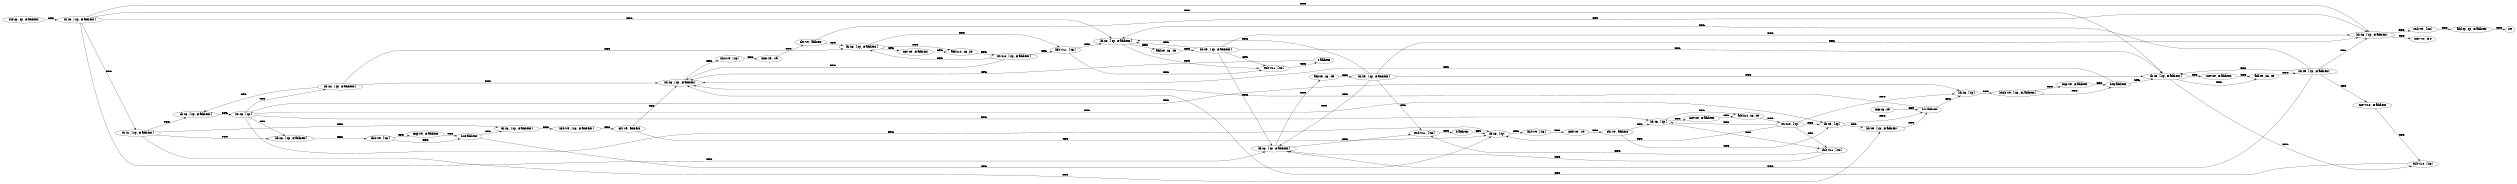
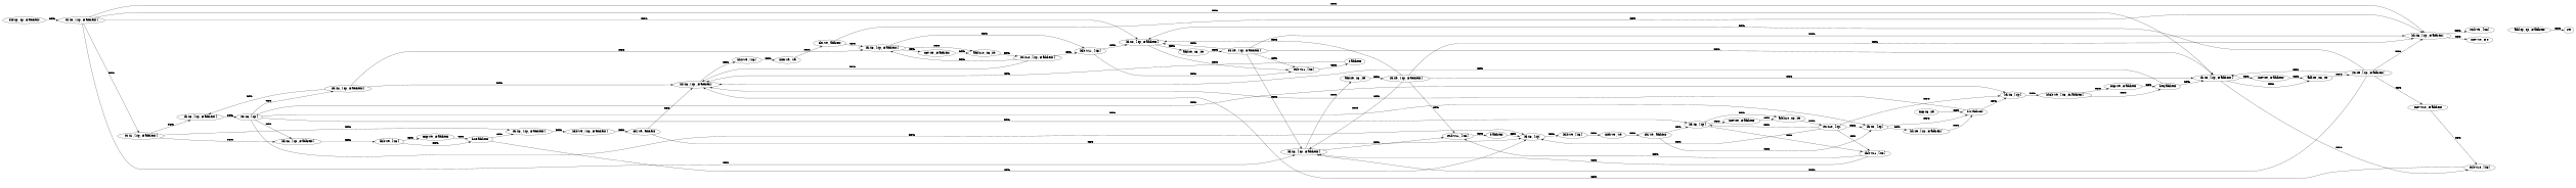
  digraph {
    rankdir=LR
    n1 [label="sub sp , sp , # address"]
    n2 [label="str x0 , [ sp , # address ]"]
    n3 [label="str x1 , [ sp , # address ]"]
    n4 [label="ldr x8 , [ sp , # address ]"]
    n5 [label="ldr x8 , [ sp , # address ]"]
    n6 [label="ldr x8 , [ sp , # address ]"]
    n7 [label="ldr x8 , [ sp , # address ]"]
    n8 [label="ldr x8 , [ sp , # address ]"]
    n9 [label="ldr x8 , [ sp , # address ]"]
    n10 [label="ldr x8 , [ sp , # address ]"]
    n11 [label="ldr x9 , [ sp , # address ]"]
    n12 [label="strb w11 , [ x8 ]"]
    n13 [label="add x9 , x8 , x9"]
    n14 [label="mov w9 , # 0"]
    n15 [label="strb w9 , [ x8 ]"]
    n16 [label="mov x9 , # address"]
    n17 [label="add x9 , x8 , x9"]
    n18 [label="strb w10 , [ x8 ]"]
    n19 [label="strb w11 , [ x8 ]"]
    n20 [label="add x9 , x8 , x9"]
    n21 [label="str x2 , [ sp , # address ]"]
    n22 [label="ldr x8 , [ sp , # address ]"]
    n23 [label="ldr x8 , [ sp , # address ]"]
    n24 [label="str x8 , [ sp ]"]
    n25 [label="ldrb w9 , [ x8 ]"]
    n26 [label="ldrb w9 , [ x8 , # address ]"]
    n27 [label="b.ls address"]
    n28 [label="ldrb w9 , [ x8 ]"]
    n29 [label="mov x9 , # address"]
    n30 [label="add x10 , x8 , x9"]
    n31 [label="ldrb w11 , [ x8 ]"]
    n32 [label="ldr x8 , [ sp ]"]
    n33 [label="ldr x8 , [ sp ]"]
    n34 [label="ldr x8 , [ sp ]"]
    n35 [label="ldr x8 , [ sp ]"]
    n36 [label="ldrb w9 , [ x8 ]"]
    n37 [label="mov x9 , # address"]
    n38 [label="add x10 , x8 , x9"]
    n39 [label="ldrb w11 , [ x8 ]"]
    n40 [label="ldurb w9 , [ x8 , #- address ]"]
    n41 [label="cmp w9 , # address"]
    n42 [label="b.ne address"]
    n43 [label="uxtb w9 , w9"]
    n44 [label="cbz w9 , address"]
    n45 [label="cbz w9 , address"]
    n46 [label="str x10 , [ sp ]"]
    n47 [label="uxtb w9 , w9"]
    n48 [label="cmp x8 , x9"]
    n49 [label="cmp w9 , # address"]
    n50 [label="b.eq address"]
    n51 [label="b address"]
    n52 [label="str x9 , [ sp , # address ]"]
    n53 [label="cbz w9 , address"]
    n54 [label="add sp , sp , # address"]
    n55 [label="str x10 , [ sp , # address ]"]
    n56 [label="str x9 , [ sp , # address ]"]
    n57 [label=ret]
    n58 [label="b address"]
    n59 [label="str x9 , [ sp , # address ]"]
    n60 [label="mov w10 , # address"]
    n1 -> n2 [label=CFG]
    n2 -> n3 [label=DFG]
    n2 -> n4 [label=DFG]
    n2 -> n5 [label=DFG]
    n2 -> n6 [label=DFG]
    n2 -> n7 [label=DFG]
    n3 -> n8 [label=DFG]
    n3 -> n9 [label=DFG]
    n3 -> n10 [label=DFG]
-   n3 -> n11 [label=DFG]
    n4 -> n12 [label=DFG]
    n4 -> n13 [label=DFG]
    n5 -> n14 [label=CFG]
    n5 -> n15 [label=DFG]
    n6 -> n16 [label=CFG]
    n6 -> n17 [label=DFG]
    n6 -> n18 [label=DFG]
    n7 -> n19 [label=DFG]
    n7 -> n20 [label=DFG]
    n8 -> n24 [label=DFG]
    n9 -> n25 [label=DFG]
    n10 -> n26 [label=DFG]
    n11 -> n27 [label=DFG]
    n12 -> n51 [label=CFG]
    n13 -> n52 [label=DFG]
-   n15 -> n54 [label=CFG]
    n16 -> n17 [label=CFG]
    n17 -> n56 [label=DFG]
    n18 -> n22 [label=CFG]
    n19 -> n58 [label=CFG]
    n20 -> n59 [label=DFG]
    n21 -> n8 [label=CFG]
    n21 -> n22 [label=DFG]
    n21 -> n23 [label=DFG]
    n22 -> n28 [label=DFG]
    n23 -> n29 [label=CFG]
    n23 -> n30 [label=DFG]
    n23 -> n31 [label=DFG]
    n24 -> n9 [label=CFG]
    n24 -> n21 [label=CFG]
    n24 -> n32 [label=DFG]
    n24 -> n33 [label=DFG]
    n24 -> n34 [label=DFG]
    n24 -> n35 [label=DFG]
    n25 -> n41 [label=CFG]
    n25 -> n42 [label=DFG]
    n26 -> n44 [label=DFG]
    n27 -> n22 [label=CFG]
    n27 -> n35 [label=CFG]
    n28 -> n47 [label=DFG]
    n29 -> n30 [label=CFG]
    n30 -> n55 [label=DFG]
    n31 -> n7 [label=CFG]
    n31 -> n19 [label=DFG]
    n32 -> n36 [label=DFG]
    n33 -> n11 [label=CFG]
    n33 -> n27 [label=DFG]
    n34 -> n37 [label=CFG]
    n34 -> n38 [label=DFG]
    n34 -> n39 [label=DFG]
    n35 -> n40 [label=DFG]
    n36 -> n43 [label=DFG]
    n37 -> n38 [label=CFG]
    n38 -> n46 [label=DFG]
    n39 -> n4 [label=CFG]
    n39 -> n12 [label=DFG]
    n40 -> n49 [label=CFG]
    n40 -> n50 [label=DFG]
    n41 -> n42 [label=CFG]
    n42 -> n10 [label=CFG]
    n42 -> n32 [label=CFG]
    n43 -> n45 [label=DFG]
    n44 -> n22 [label=CFG]
    n44 -> n32 [label=CFG]
    n45 -> n33 [label=CFG]
    n45 -> n34 [label=CFG]
    n46 -> n32 [label=DFG]
    n46 -> n33 [label=DFG]
    n46 -> n34 [label=DFG]
    n46 -> n35 [label=DFG]
    n46 -> n39 [label=CFG]
    n47 -> n53 [label=DFG]
    n48 -> n27 [label=CFG]
    n49 -> n50 [label=CFG]
    n50 -> n6 [label=CFG]
    n50 -> n22 [label=CFG]
    n51 -> n32 [label=CFG]
    n52 -> n4 [label=DFG]
    n52 -> n5 [label=DFG]
    n52 -> n6 [label=DFG]
    n52 -> n7 [label=DFG]
    n52 -> n12 [label=CFG]
    n53 -> n5 [label=CFG]
    n53 -> n23 [label=CFG]
    n54 -> n57 [label=CFG]
    n55 -> n22 [label=DFG]
    n55 -> n23 [label=DFG]
    n55 -> n31 [label=CFG]
    n56 -> n4 [label=DFG]
    n56 -> n5 [label=DFG]
    n56 -> n6 [label=DFG]
    n56 -> n7 [label=DFG]
    n56 -> n60 [label=CFG]
    n58 -> n22 [label=CFG]
    n59 -> n4 [label=DFG]
    n59 -> n5 [label=DFG]
    n59 -> n6 [label=DFG]
    n59 -> n7 [label=DFG]
    n59 -> n19 [label=CFG]
    n60 -> n18 [label=CFG]
  }
